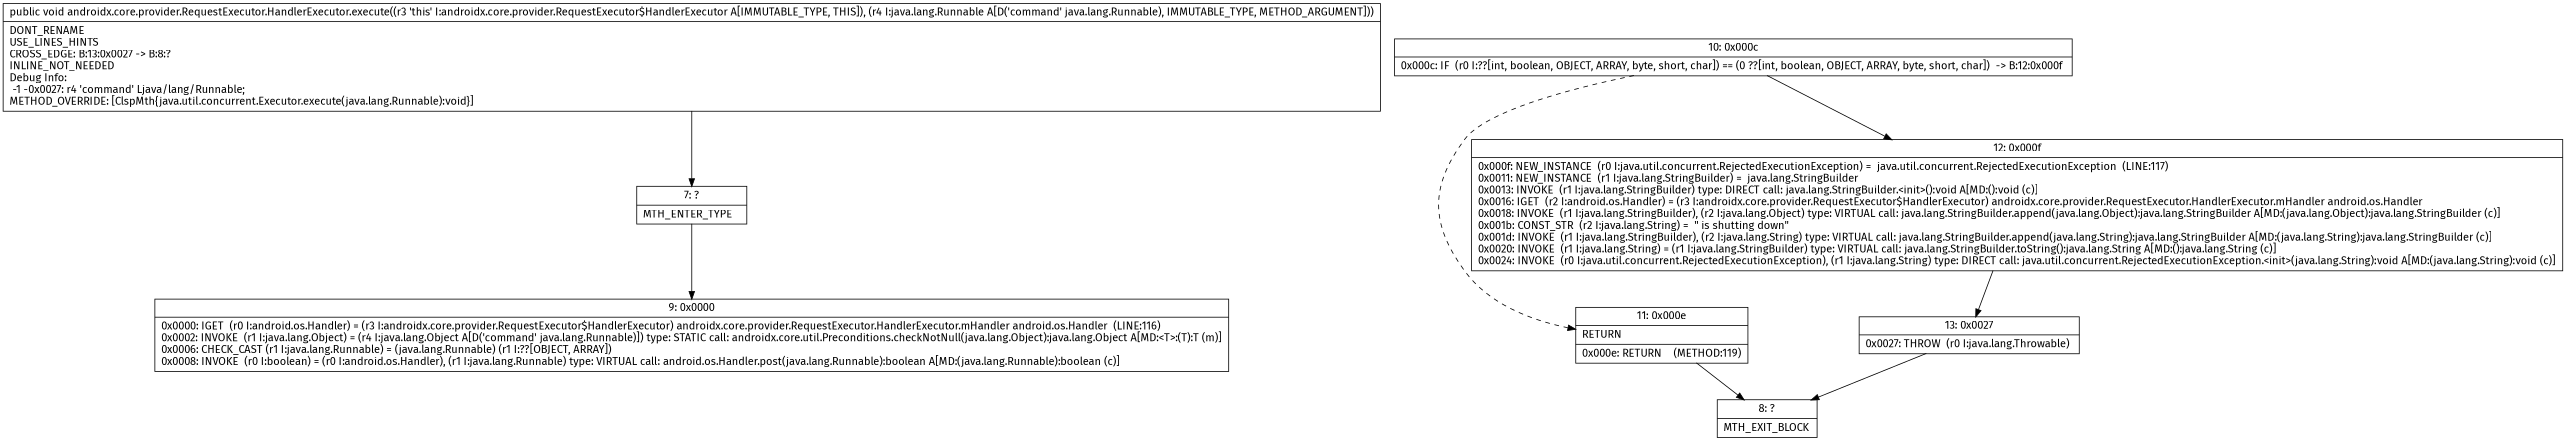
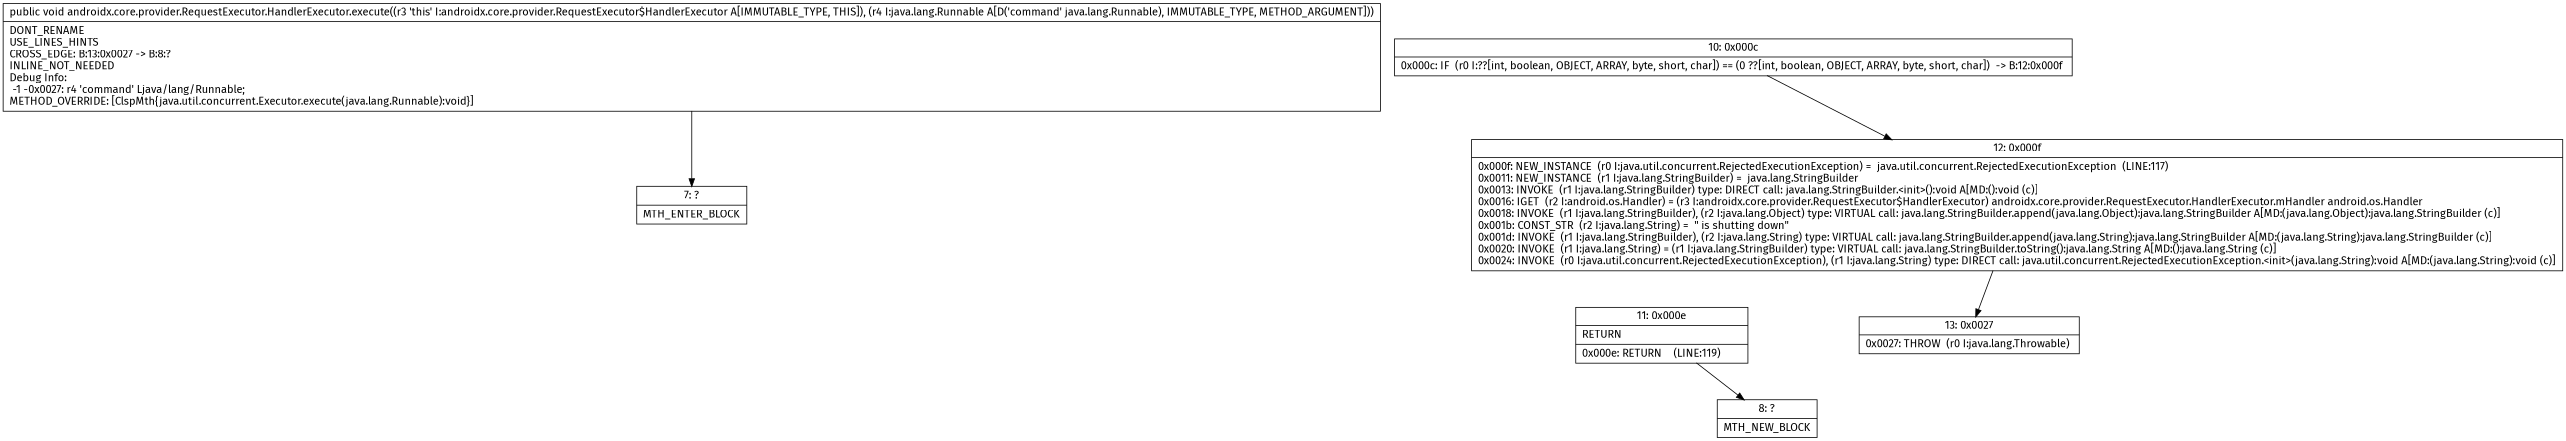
  digraph {
    fontname="Fira Sans"
    node [fontname="Fira Sans" shape=record]
    edge [fontname="Fira Sans"]
-   n1 [label="{7\:\ ?|MTH_ENTER_TYPE\l}"]
-   n2 [label="{9\:\ 0x0000|0x0000: IGET  (r0 I:android.os.Handler) = (r3 I:androidx.core.provider.RequestExecutor$HandlerExecutor) androidx.core.provider.RequestExecutor.HandlerExecutor.mHandler android.os.Handler  (LINE:116)\l0x0002: INVOKE  (r1 I:java.lang.Object) = (r4 I:java.lang.Object A[D('command' java.lang.Runnable)]) type: STATIC call: androidx.core.util.Preconditions.checkNotNull(java.lang.Object):java.lang.Object A[MD:\<T\>:(T):T (m)]\l0x0006: CHECK_CAST (r1 I:java.lang.Runnable) = (java.lang.Runnable) (r1 I:??[OBJECT, ARRAY]) \l0x0008: INVOKE  (r0 I:boolean) = (r0 I:android.os.Handler), (r1 I:java.lang.Runnable) type: VIRTUAL call: android.os.Handler.post(java.lang.Runnable):boolean A[MD:(java.lang.Runnable):boolean (c)]\l}"]
+   n1 [label="{7\:\ ?|MTH_ENTER_BLOCK\l}"]
    n3 [label="{10\:\ 0x000c|0x000c: IF  (r0 I:??[int, boolean, OBJECT, ARRAY, byte, short, char]) == (0 ??[int, boolean, OBJECT, ARRAY, byte, short, char])  \-\> B:12:0x000f \l}"]
-   n4 [label="{11\:\ 0x000e|RETURN\l|0x000e: RETURN    (METHOD:119)\l}"]
+   n4 [label="{11\:\ 0x000e|RETURN\l|0x000e: RETURN    (LINE:119)\l}"]
    n5 [label="{12\:\ 0x000f|0x000f: NEW_INSTANCE  (r0 I:java.util.concurrent.RejectedExecutionException) =  java.util.concurrent.RejectedExecutionException  (LINE:117)\l0x0011: NEW_INSTANCE  (r1 I:java.lang.StringBuilder) =  java.lang.StringBuilder \l0x0013: INVOKE  (r1 I:java.lang.StringBuilder) type: DIRECT call: java.lang.StringBuilder.\<init\>():void A[MD:():void (c)]\l0x0016: IGET  (r2 I:android.os.Handler) = (r3 I:androidx.core.provider.RequestExecutor$HandlerExecutor) androidx.core.provider.RequestExecutor.HandlerExecutor.mHandler android.os.Handler \l0x0018: INVOKE  (r1 I:java.lang.StringBuilder), (r2 I:java.lang.Object) type: VIRTUAL call: java.lang.StringBuilder.append(java.lang.Object):java.lang.StringBuilder A[MD:(java.lang.Object):java.lang.StringBuilder (c)]\l0x001b: CONST_STR  (r2 I:java.lang.String) =  \" is shutting down\" \l0x001d: INVOKE  (r1 I:java.lang.StringBuilder), (r2 I:java.lang.String) type: VIRTUAL call: java.lang.StringBuilder.append(java.lang.String):java.lang.StringBuilder A[MD:(java.lang.String):java.lang.StringBuilder (c)]\l0x0020: INVOKE  (r1 I:java.lang.String) = (r1 I:java.lang.StringBuilder) type: VIRTUAL call: java.lang.StringBuilder.toString():java.lang.String A[MD:():java.lang.String (c)]\l0x0024: INVOKE  (r0 I:java.util.concurrent.RejectedExecutionException), (r1 I:java.lang.String) type: DIRECT call: java.util.concurrent.RejectedExecutionException.\<init\>(java.lang.String):void A[MD:(java.lang.String):void (c)]\l}"]
-   n6 [label="{8\:\ ?|MTH_EXIT_BLOCK\l}"]
+   n6 [label="{8\:\ ?|MTH_NEW_BLOCK\l}"]
    n7 [label="{13\:\ 0x0027|0x0027: THROW  (r0 I:java.lang.Throwable) \l}"]
    n8 [label="{public void androidx.core.provider.RequestExecutor.HandlerExecutor.execute((r3 'this' I:androidx.core.provider.RequestExecutor$HandlerExecutor A[IMMUTABLE_TYPE, THIS]), (r4 I:java.lang.Runnable A[D('command' java.lang.Runnable), IMMUTABLE_TYPE, METHOD_ARGUMENT]))  | DONT_RENAME\lUSE_LINES_HINTS\lCROSS_EDGE: B:13:0x0027 \-\> B:8:?\lINLINE_NOT_NEEDED\lDebug Info:\l  \-1 \-0x0027: r4 'command' Ljava\/lang\/Runnable;\lMETHOD_OVERRIDE: [ClspMth\{java.util.concurrent.Executor.execute(java.lang.Runnable):void\}]\l}"]
-   n1 -> n2
-   n3 -> n4 [style=dashed]
    n3 -> n5
    n4 -> n6
    n5 -> n7
-   n7 -> n6
    n8 -> n1
  }
